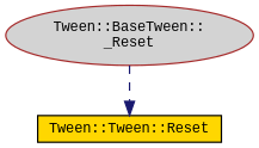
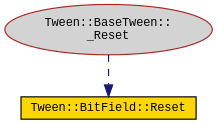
  digraph {
    rankdir=TB
    fontname="Liberation Mono"
    node [fontname="Liberation Mono" fontsize=10 style=filled]
    n1 [color=brown fillcolor=lightgrey fontcolor=black height=0.2 label="Tween::BaseTween::\l_Reset" shape=ellipse width=0.4]
-   n2 [color=black height=0.2 label="Tween::Tween::Reset" shape=box width=0.4 fillcolor=gold]
+   n2 [color=black height=0.2 label="Tween::BitField::Reset" shape=box width=0.4 fillcolor=gold]
    n1 -> n2 [color=midnightblue fontname="Liberation Mono" fontsize=10 labelfontname=FreeSans labelfontsize=10 style=dashed]
  }
